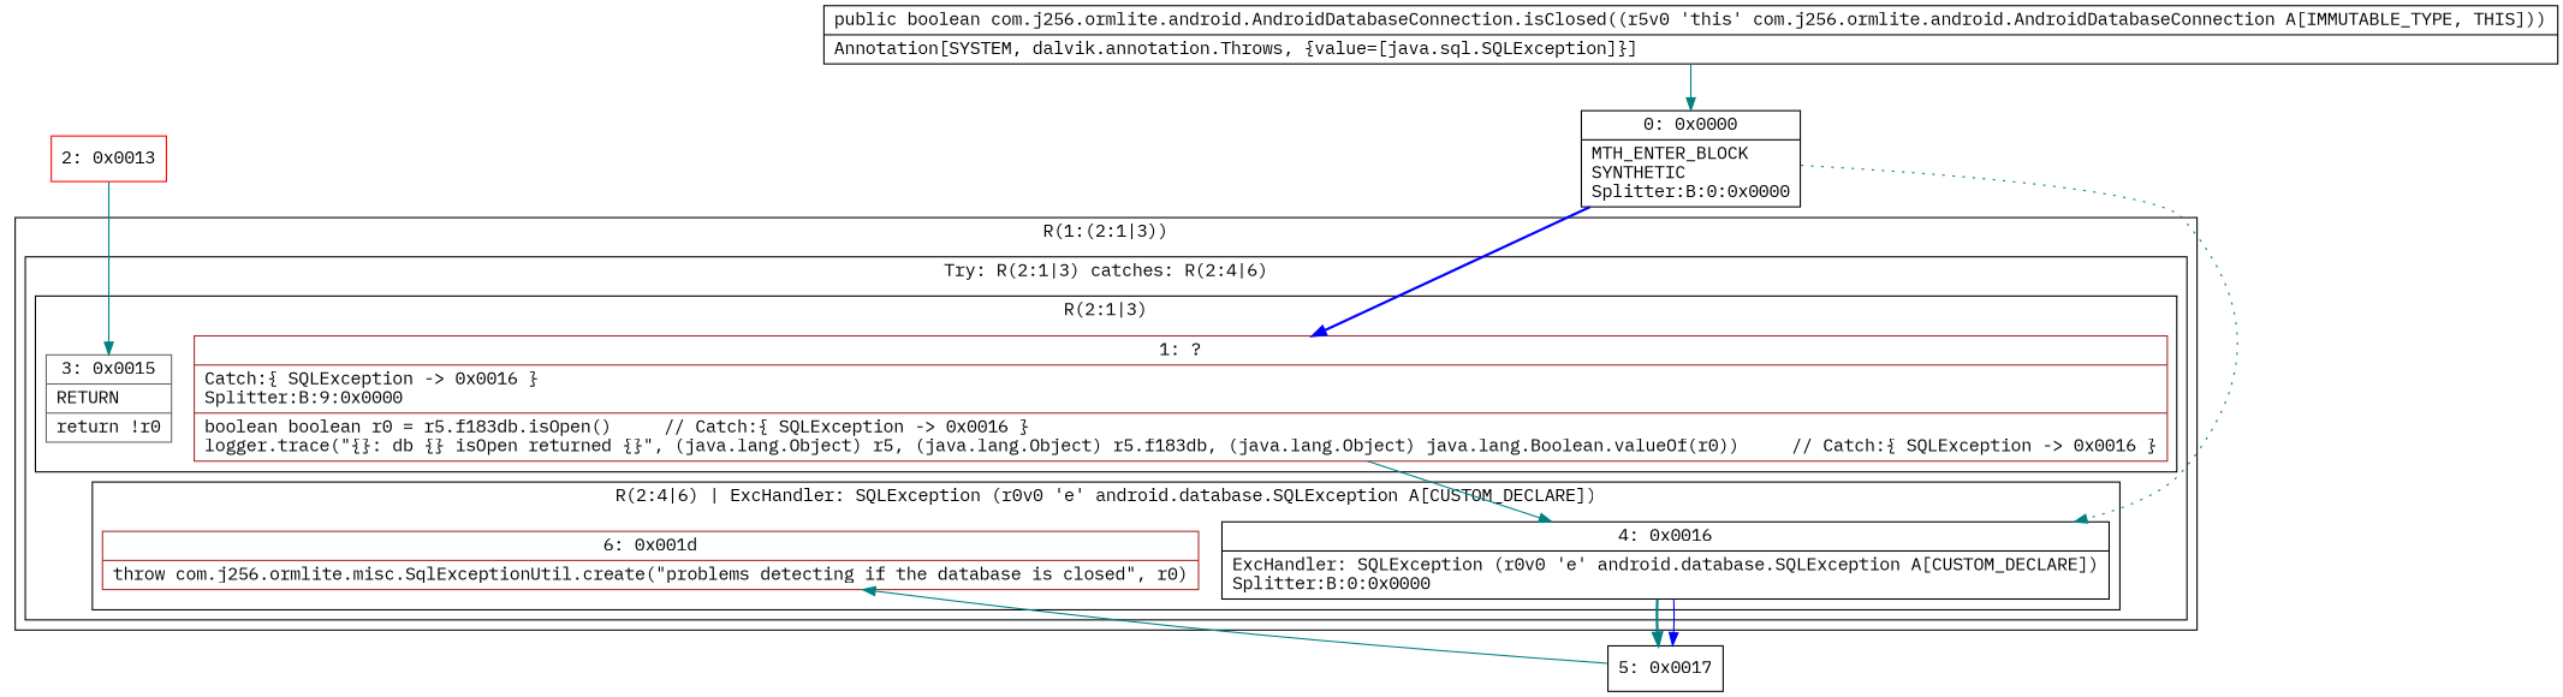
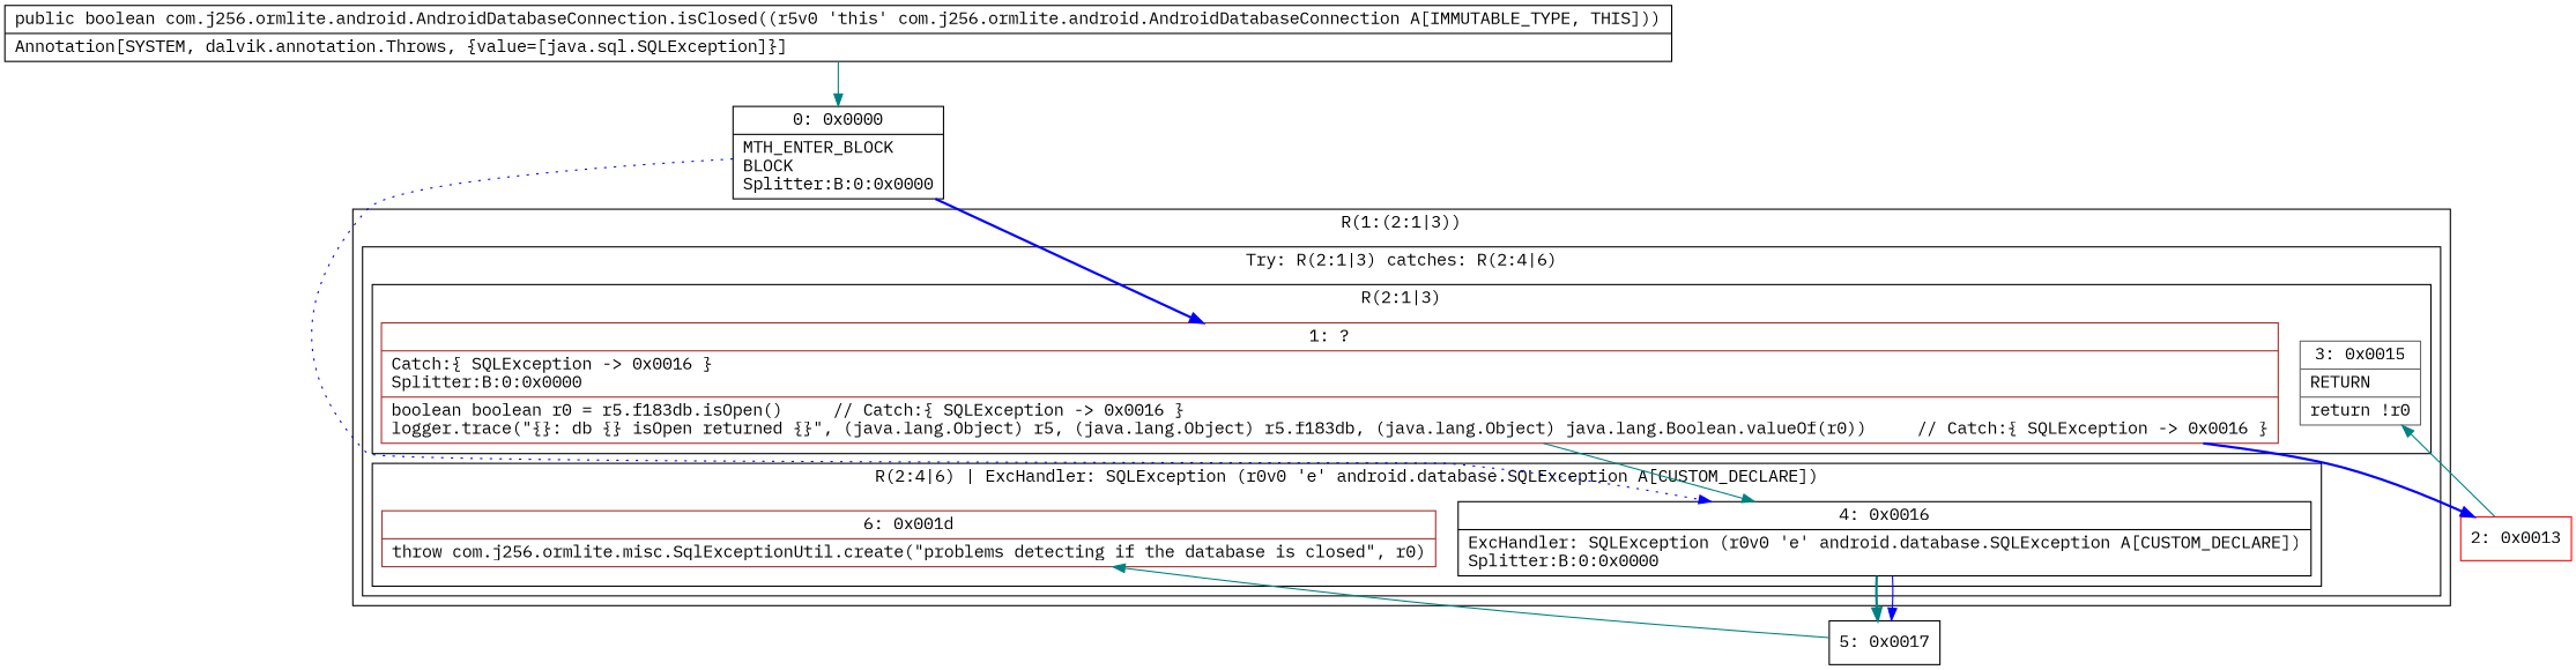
  digraph {
    fontname="IBM Plex Mono"
    node [color=black fontname="IBM Plex Mono" shape=record]
    edge [color=teal fontname="IBM Plex Mono" style=solid]
-   n1 [color=brown label="{1\:\ ?|Catch:\{ SQLException \-\> 0x0016 \}\lSplitter:B:9:0x0000\l|boolean boolean r0 = r5.f183db.isOpen()     \/\/ Catch:\{ SQLException \-\> 0x0016 \}\llogger.trace(\"\{\}: db \{\} isOpen returned \{\}\", (java.lang.Object) r5, (java.lang.Object) r5.f183db, (java.lang.Object) java.lang.Boolean.valueOf(r0))     \/\/ Catch:\{ SQLException \-\> 0x0016 \}\l}"]
+   n1 [color=brown label="{1\:\ ?|Catch:\{ SQLException \-\> 0x0016 \}\lSplitter:B:0:0x0000\l|boolean boolean r0 = r5.f183db.isOpen()     \/\/ Catch:\{ SQLException \-\> 0x0016 \}\llogger.trace(\"\{\}: db \{\} isOpen returned \{\}\", (java.lang.Object) r5, (java.lang.Object) r5.f183db, (java.lang.Object) java.lang.Boolean.valueOf(r0))     \/\/ Catch:\{ SQLException \-\> 0x0016 \}\l}"]
    n2 [color=gray40 label="{3\:\ 0x0015|RETURN\l|return !r0\l}"]
    n3 [label="{4\:\ 0x0016|ExcHandler: SQLException (r0v0 'e' android.database.SQLException A[CUSTOM_DECLARE])\lSplitter:B:0:0x0000\l}"]
    n4 [color=brown label="{6\:\ 0x001d|throw com.j256.ormlite.misc.SqlExceptionUtil.create(\"problems detecting if the database is closed\", r0)\l}"]
    n5 [color=red label="{2\:\ 0x0013}"]
    n6 [label="{5\:\ 0x0017}"]
-   n7 [label="{0\:\ 0x0000|MTH_ENTER_BLOCK\lSYNTHETIC\lSplitter:B:0:0x0000\l}"]
+   n7 [label="{0\:\ 0x0000|MTH_ENTER_BLOCK\lBLOCK\lSplitter:B:0:0x0000\l}"]
    n8 [label="{public boolean com.j256.ormlite.android.AndroidDatabaseConnection.isClosed((r5v0 'this' com.j256.ormlite.android.AndroidDatabaseConnection A[IMMUTABLE_TYPE, THIS]))  | Annotation[SYSTEM, dalvik.annotation.Throws, \{value=[java.sql.SQLException]\}]\l}"]
    subgraph cluster_1 {
      label="R(1:(2:1|3))"
      subgraph cluster_2 {
        label="Try: R(2:1|3) catches: R(2:4|6)"
        subgraph cluster_3 {
          label="R(2:1|3)"
          n1
          n2
        }
        subgraph cluster_4 {
          label="R(2:4|6) | ExcHandler: SQLException (r0v0 'e' android.database.SQLException A[CUSTOM_DECLARE])\l"
          n3
          n4
        }
      }
    }
    subgraph cluster_5 {
      label="R(2:4|6) | ExcHandler: SQLException (r0v0 'e' android.database.SQLException A[CUSTOM_DECLARE])\l"
    }
    n1 -> n3
+   n1 -> n5 [color=blue style=bold]
    n3 -> n6 [style=bold]
    n3 -> n6 [color=blue]
    n5 -> n2
    n6 -> n4
    n7 -> n1 [color=blue style=bold]
-   n7 -> n3 [style=dotted]
+   n7 -> n3 [color=blue style=dotted]
    n8 -> n7
  }
